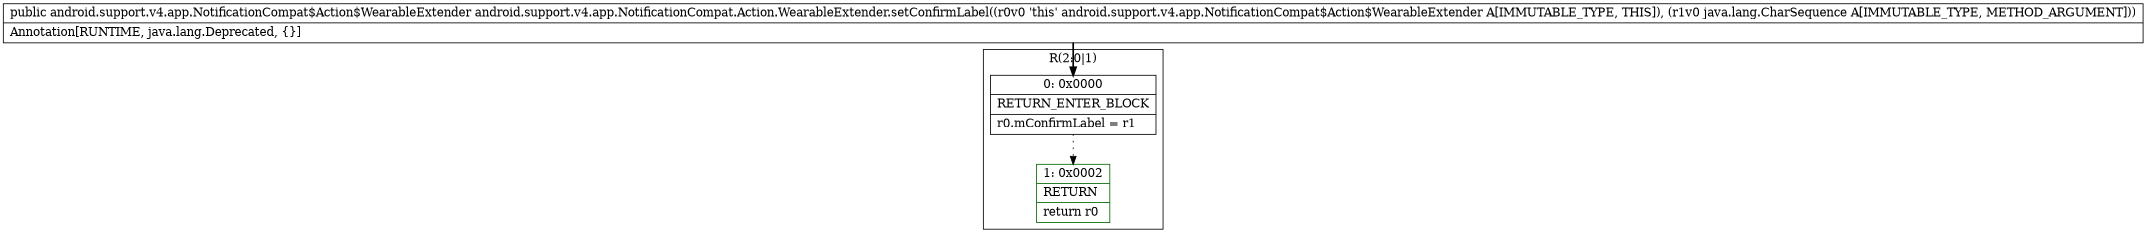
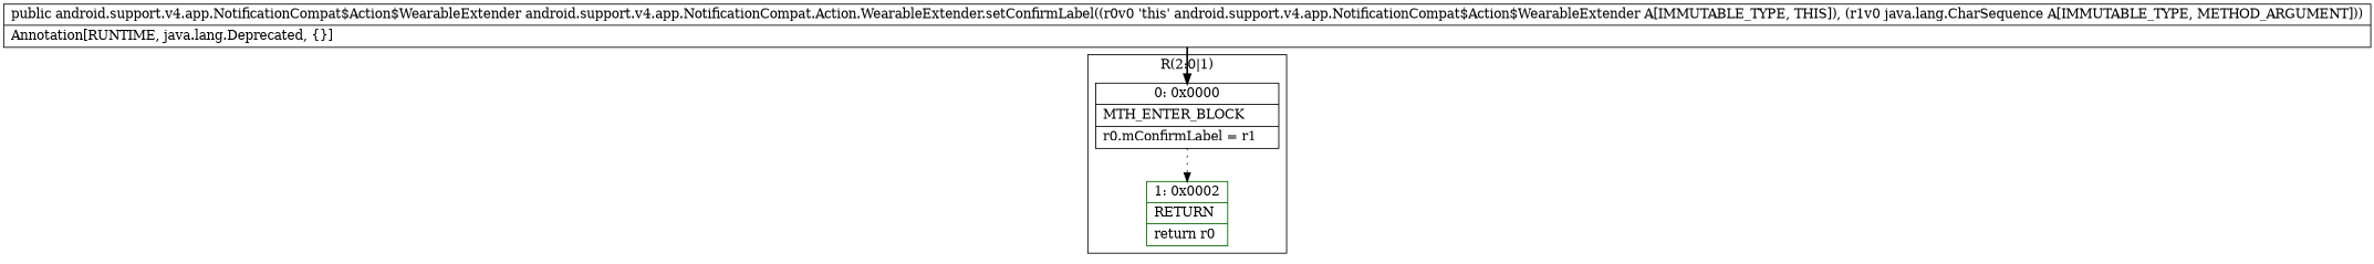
  digraph {
    node [color=black shape=record]
-   n1 [label="{0\:\ 0x0000|RETURN_ENTER_BLOCK\l|r0.mConfirmLabel = r1\l}"]
+   n1 [label="{0\:\ 0x0000|MTH_ENTER_BLOCK\l|r0.mConfirmLabel = r1\l}"]
    n2 [color=darkgreen label="{1\:\ 0x0002|RETURN\l|return r0\l}"]
    n3 [label="{public android.support.v4.app.NotificationCompat$Action$WearableExtender android.support.v4.app.NotificationCompat.Action.WearableExtender.setConfirmLabel((r0v0 'this' android.support.v4.app.NotificationCompat$Action$WearableExtender A[IMMUTABLE_TYPE, THIS]), (r1v0 java.lang.CharSequence A[IMMUTABLE_TYPE, METHOD_ARGUMENT]))  | Annotation[RUNTIME, java.lang.Deprecated, \{\}]\l}"]
    subgraph cluster_1 {
      label="R(2:0|1)"
      n1
      n2
    }
    n1 -> n2 [style=dotted]
    n3 -> n1 [style=bold]
  }
